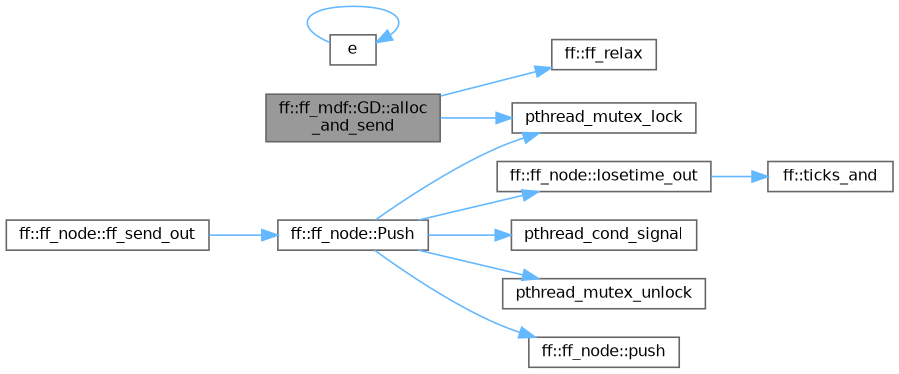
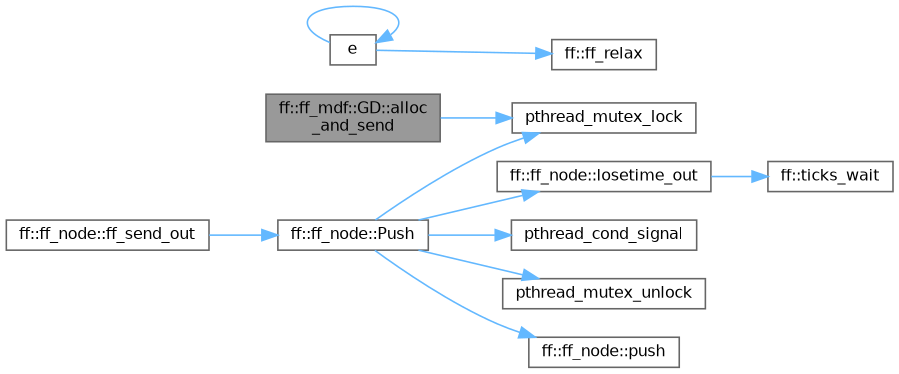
  digraph {
    rankdir=LR
    node [color=grey40 fillcolor=white fontname=Helvetica fontsize=10 shape=box style=filled]
    edge [color=steelblue1 fontname=Helvetica fontsize=10 labelfontname=Helvetica labelfontsize=10 style=solid]
    n1 [color=gray40 fillcolor=grey60 fontcolor=black height=0.2 label="ff::ff_mdf::GD::alloc\l_and_send" width=0.4]
    n2 [height=0.2 label="ff::ff_relax" width=0.4]
    n3 [height=0.2 label=pthread_mutex_lock width=0.4]
    n4 [height=0.2 label="ff::ff_node::ff_send_out" width=0.4]
    n5 [height=0.2 label="ff::ff_node::Push" width=0.4]
    n6 [height=0.2 label="ff::ff_node::losetime_out" width=0.4]
    n7 [height=0.2 label=pthread_cond_signal width=0.4]
    n8 [height=0.2 label=pthread_mutex_unlock width=0.4]
    n9 [height=0.2 label="ff::ff_node::push" width=0.4]
-   n10 [height=0.2 label="ff::ticks_and" width=0.4]
+   n10 [height=0.2 label="ff::ticks_wait" width=0.4]
    n11 [height=0.2 label=e width=0.4]
-   n1 -> n2
+   n11 -> n2
    n1 -> n3
    n4 -> n5
    n5 -> n3
    n5 -> n6
    n5 -> n7
    n5 -> n8
    n5 -> n9
    n6 -> n10
    n11 -> n11
  }
